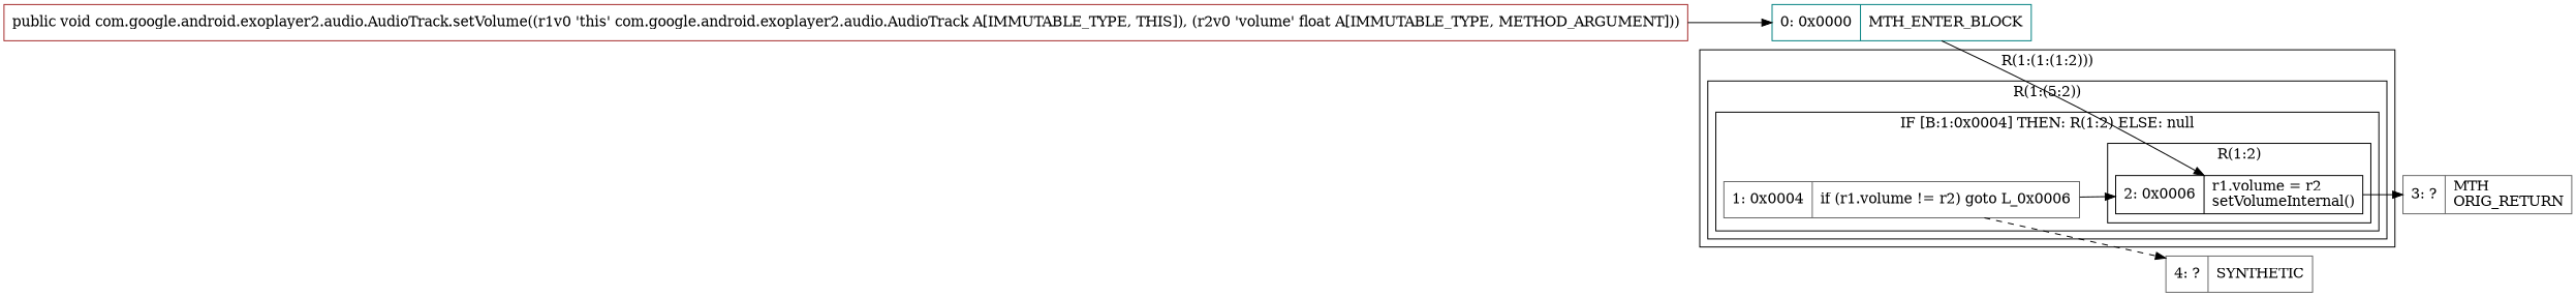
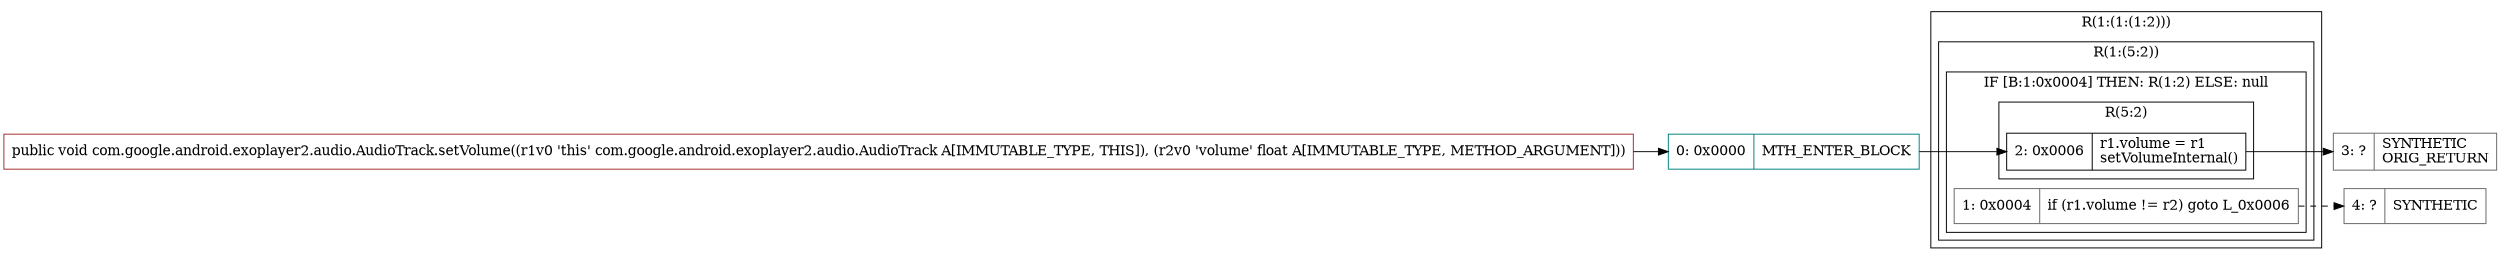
  digraph {
    rankdir=LR
    node [color=gray40 shape=record]
-   n1 [color=black label="{2\:\ 0x0006|r1.volume = r2\lsetVolumeInternal()\l}"]
+   n1 [color=black label="{2\:\ 0x0006|r1.volume = r1\lsetVolumeInternal()\l}"]
    n2 [label="{1\:\ 0x0004|if (r1.volume != r2) goto L_0x0006\l}"]
-   n3 [label="{3\:\ ?|MTH\lORIG_RETURN\l}"]
+   n3 [label="{3\:\ ?|SYNTHETIC\lORIG_RETURN\l}"]
    n4 [label="{4\:\ ?|SYNTHETIC\l}"]
    n5 [color=teal label="{0\:\ 0x0000|MTH_ENTER_BLOCK\l}"]
    n6 [color=brown label="{public void com.google.android.exoplayer2.audio.AudioTrack.setVolume((r1v0 'this' com.google.android.exoplayer2.audio.AudioTrack A[IMMUTABLE_TYPE, THIS]), (r2v0 'volume' float A[IMMUTABLE_TYPE, METHOD_ARGUMENT])) }"]
    subgraph cluster_1 {
      label="R(1:(1:(1:2)))"
      subgraph cluster_2 {
        label="R(1:(5:2))"
        subgraph cluster_3 {
          label="IF [B:1:0x0004] THEN: R(1:2) ELSE: null"
          n2
          subgraph cluster_4 {
-           label="R(1:2)"
+           label="R(5:2)"
            n1
          }
        }
      }
    }
    n1 -> n3
-   n2 -> n1
    n2 -> n4 [style=dashed]
    n5 -> n1
    n6 -> n5
  }
